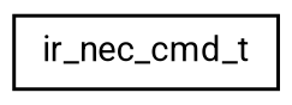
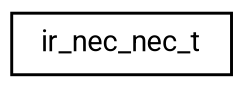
  digraph {
    rankdir=LR
    fontname=Roboto
-   n1 [color=black fillcolor=white fontname=Roboto fontsize=10 height=0.2 label=ir_nec_cmd_t shape=record style=filled width=0.4]
+   n1 [color=black fillcolor=white fontname=Roboto fontsize=10 height=0.2 label=ir_nec_nec_t shape=record style=filled width=0.4]
  }
